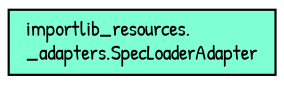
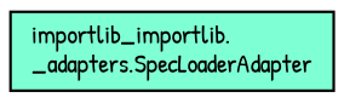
  digraph {
    rankdir=LR
    fontname="Patrick Hand"
-   n1 [color=black fillcolor=aquamarine fontname="Patrick Hand" fontsize=10 height=0.2 label="importlib_resources.\l_adapters.SpecLoaderAdapter" shape=record style=filled width=0.4]
+   n1 [color=black fillcolor=aquamarine fontname="Patrick Hand" fontsize=10 height=0.2 label="importlib_importlib.\l_adapters.SpecLoaderAdapter" shape=record style=filled width=0.4]
  }
